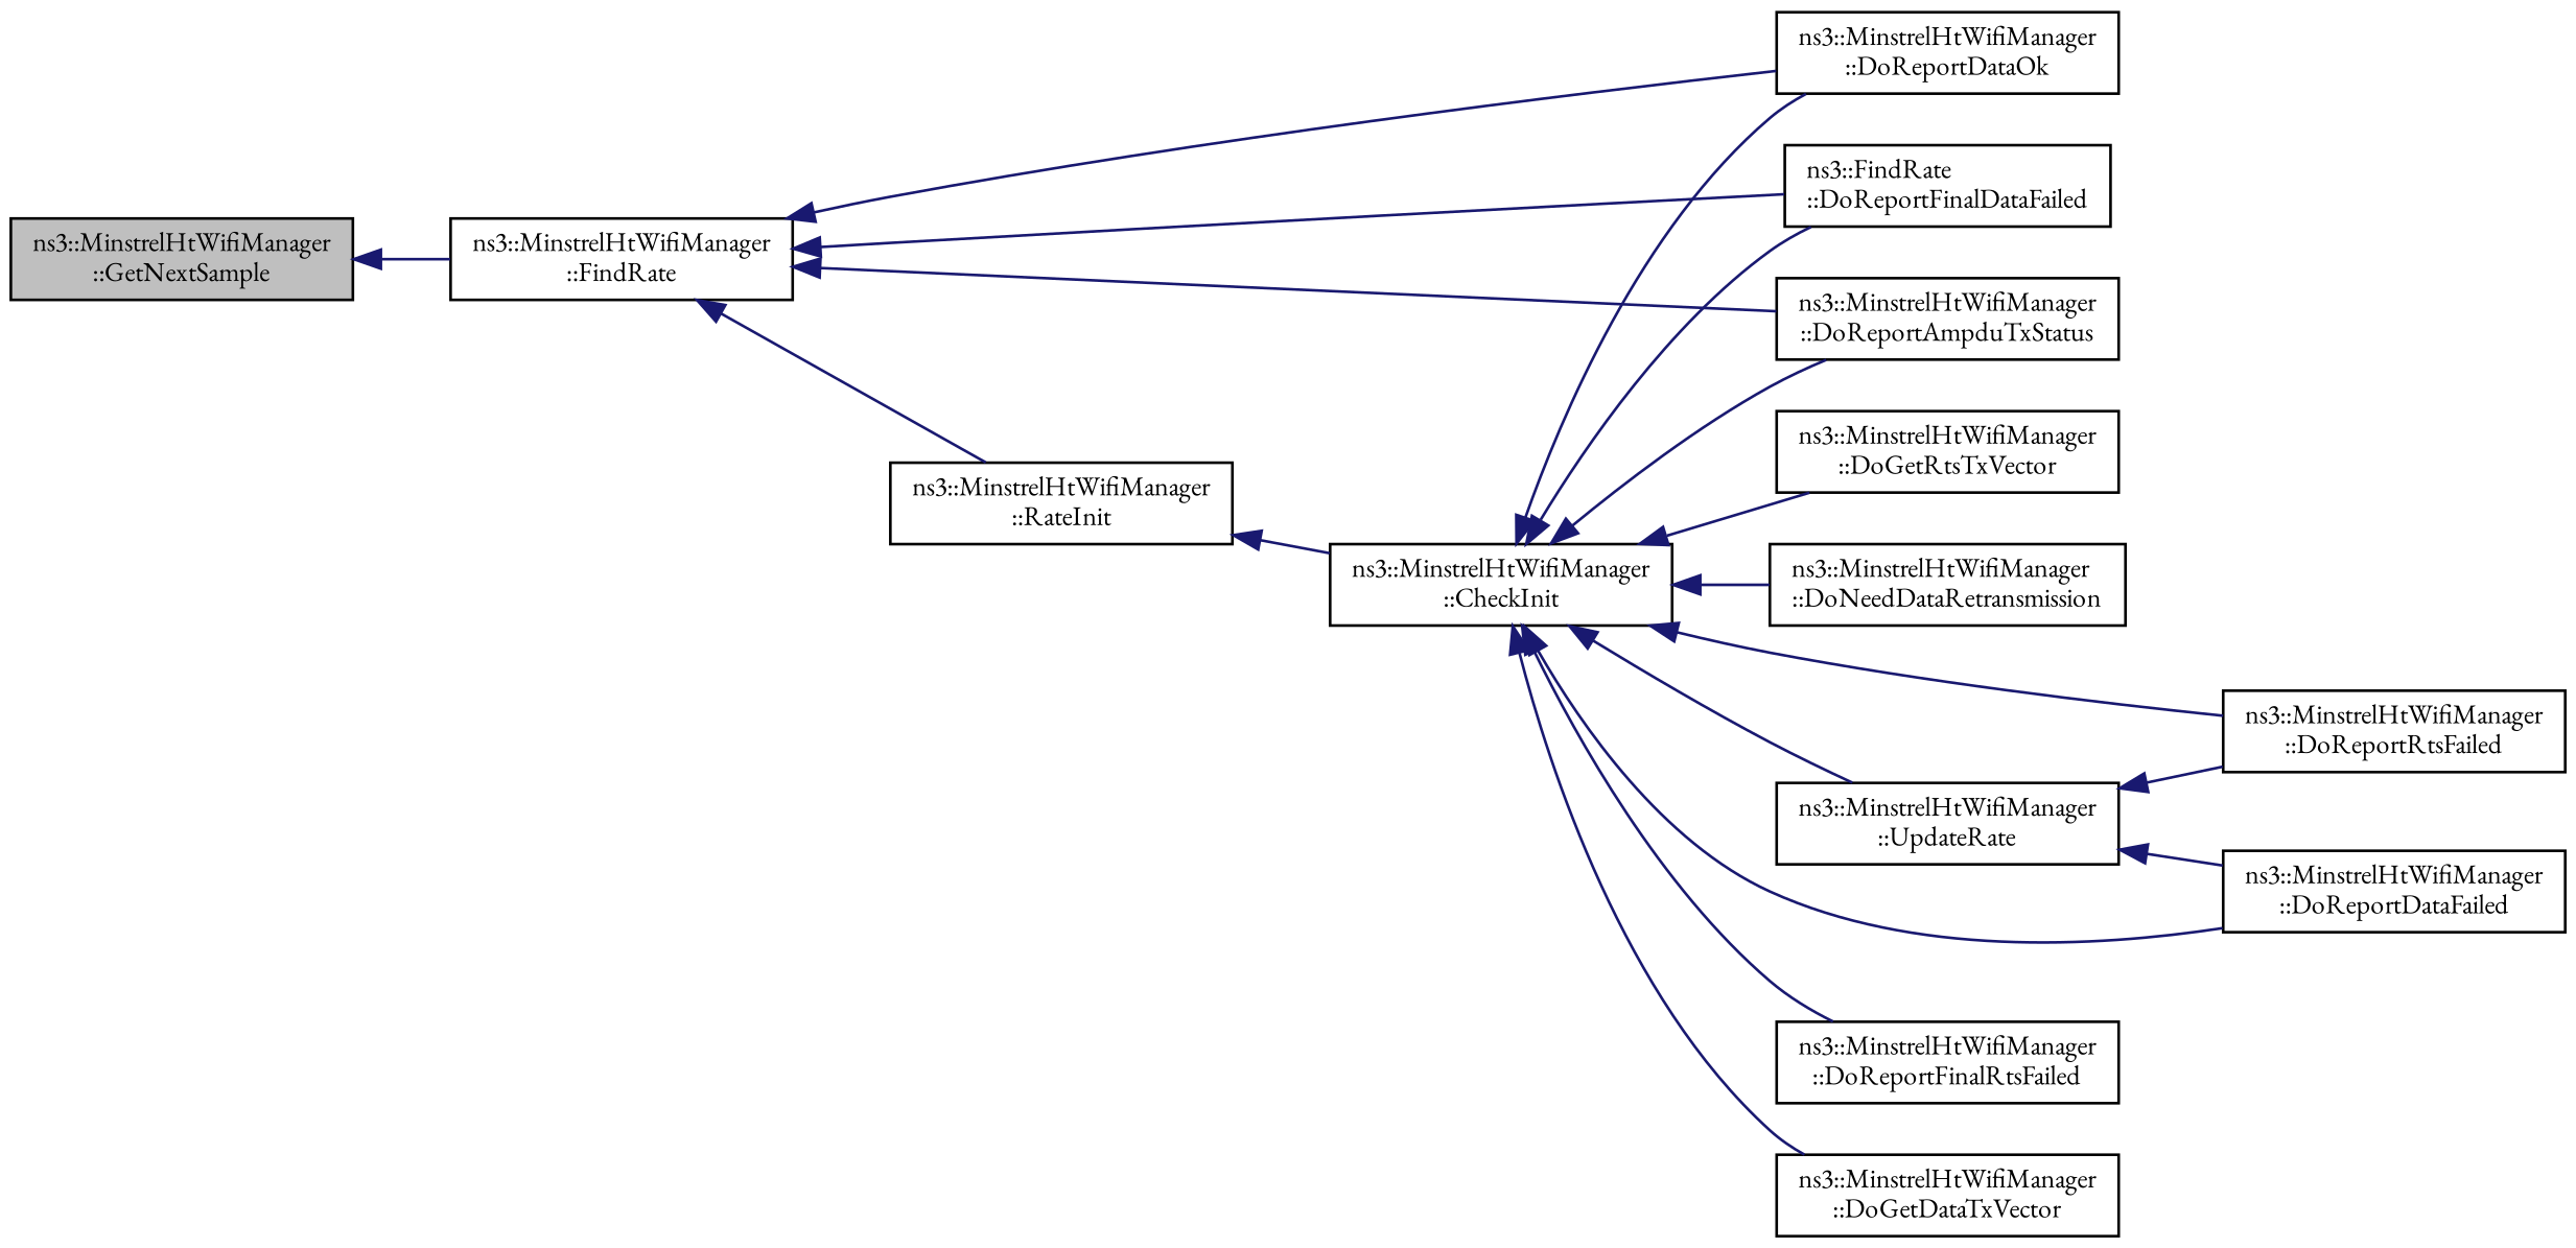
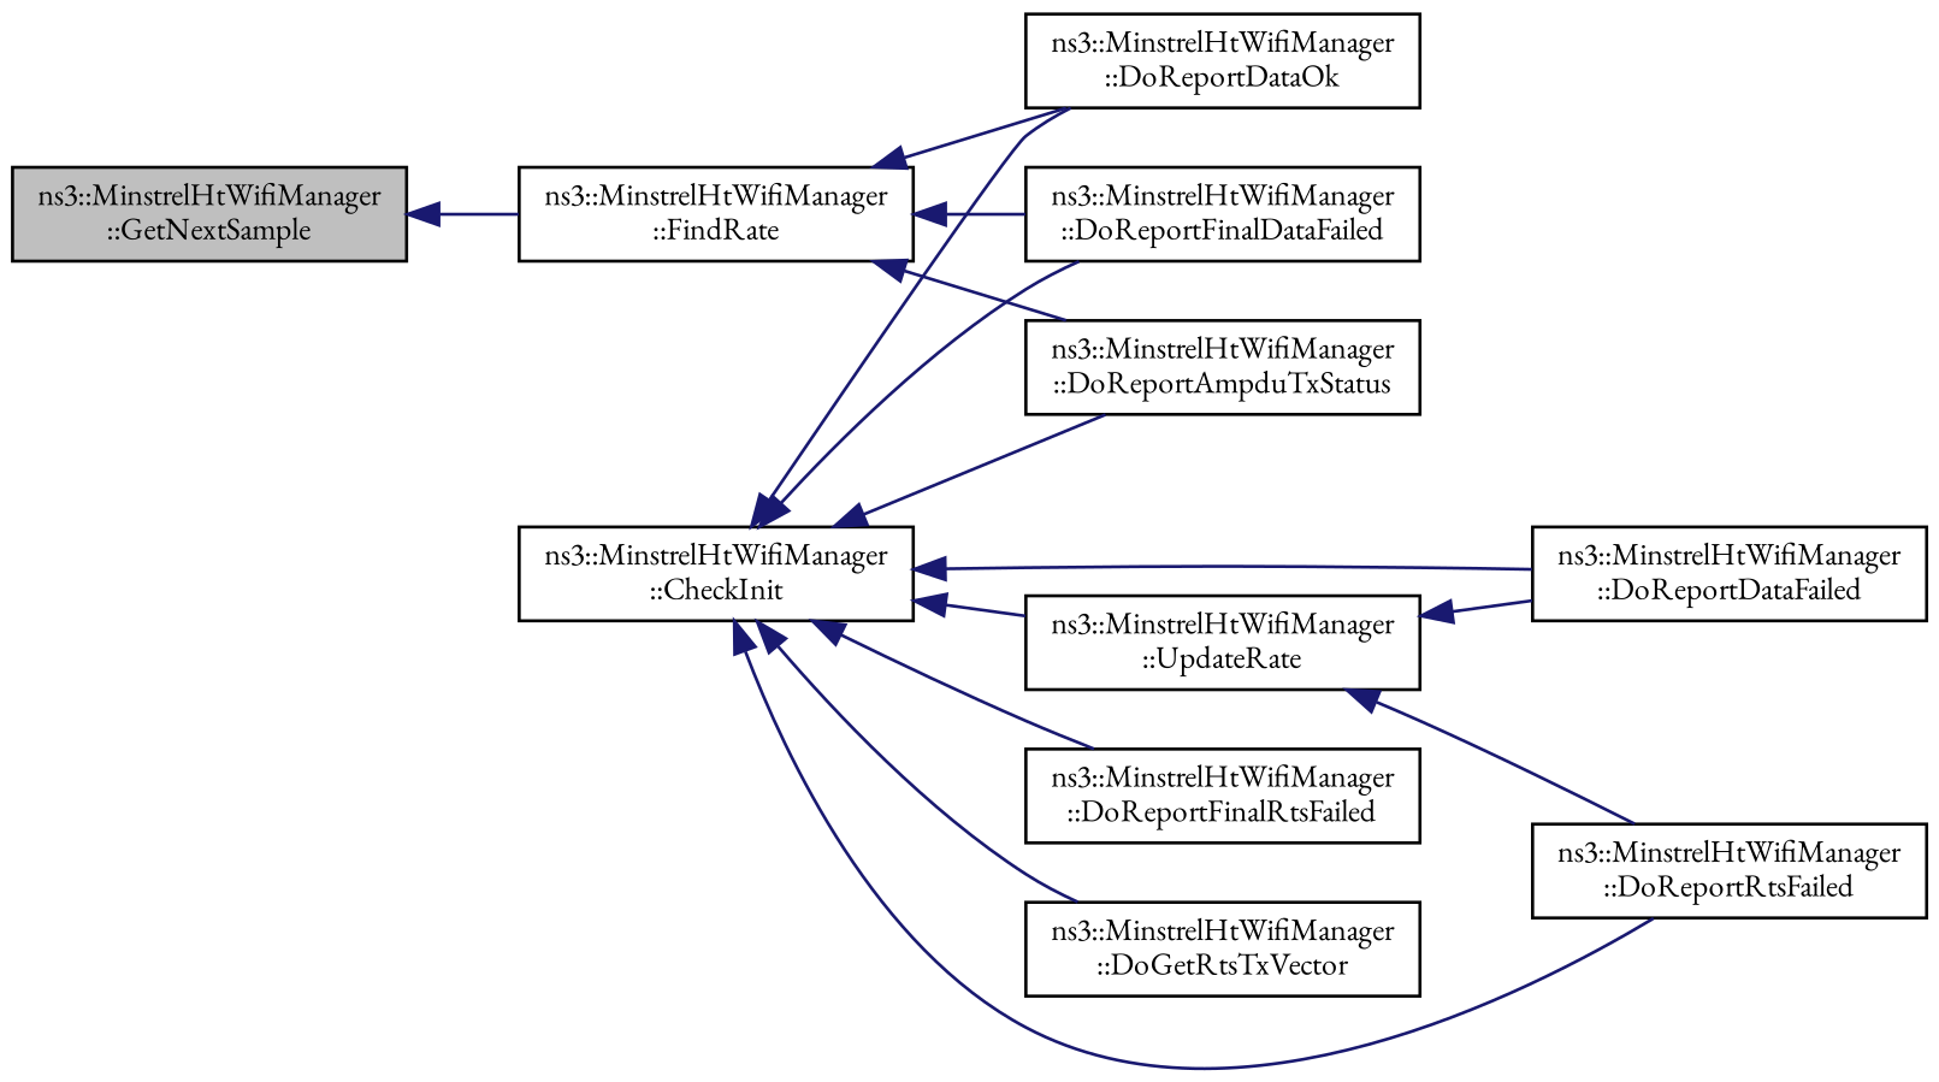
  digraph {
    fontname="EB Garamond"
    rankdir=LR
    node [color=black fillcolor=white fontname="EB Garamond" fontsize=10 shape=record style=filled]
    edge [color=midnightblue dir=back fontname="EB Garamond" fontsize=10 labelfontname=Helvetica labelfontsize=10 style=solid]
    n1 [fillcolor=grey75 fontcolor=black height=0.2 label="ns3::MinstrelHtWifiManager\l::GetNextSample" width=0.4]
    n2 [height=0.2 label="ns3::MinstrelHtWifiManager\l::FindRate" width=0.4]
    n3 [height=0.2 label="ns3::MinstrelHtWifiManager\l::DoReportDataOk" width=0.4]
-   n4 [height=0.2 label="ns3::FindRate\l::DoReportFinalDataFailed" width=0.4]
+   n4 [height=0.2 label="ns3::MinstrelHtWifiManager\l::DoReportFinalDataFailed" width=0.4]
    n5 [height=0.2 label="ns3::MinstrelHtWifiManager\l::DoReportAmpduTxStatus" width=0.4]
-   n6 [height=0.2 label="ns3::MinstrelHtWifiManager\l::RateInit" width=0.4]
    n7 [height=0.2 label="ns3::MinstrelHtWifiManager\l::CheckInit" width=0.4]
    n8 [height=0.2 label="ns3::MinstrelHtWifiManager\l::DoReportRtsFailed" width=0.4]
    n9 [height=0.2 label="ns3::MinstrelHtWifiManager\l::DoReportFinalRtsFailed" width=0.4]
    n10 [height=0.2 label="ns3::MinstrelHtWifiManager\l::DoReportDataFailed" width=0.4]
    n11 [height=0.2 label="ns3::MinstrelHtWifiManager\l::UpdateRate" width=0.4]
-   n12 [height=0.2 label="ns3::MinstrelHtWifiManager\l::DoGetDataTxVector" width=0.4]
    n13 [height=0.2 label="ns3::MinstrelHtWifiManager\l::DoGetRtsTxVector" width=0.4]
-   n14 [height=0.2 label="ns3::MinstrelHtWifiManager\l::DoNeedDataRetransmission" width=0.4]
    n1 -> n2
    n2 -> n3
    n2 -> n4
    n2 -> n5
-   n2 -> n6
-   n6 -> n7
    n7 -> n3
    n7 -> n4
    n7 -> n5
    n7 -> n8
    n7 -> n9
    n7 -> n10
    n7 -> n11
-   n7 -> n12
    n7 -> n13
-   n7 -> n14
    n11 -> n8
    n11 -> n10
  }
